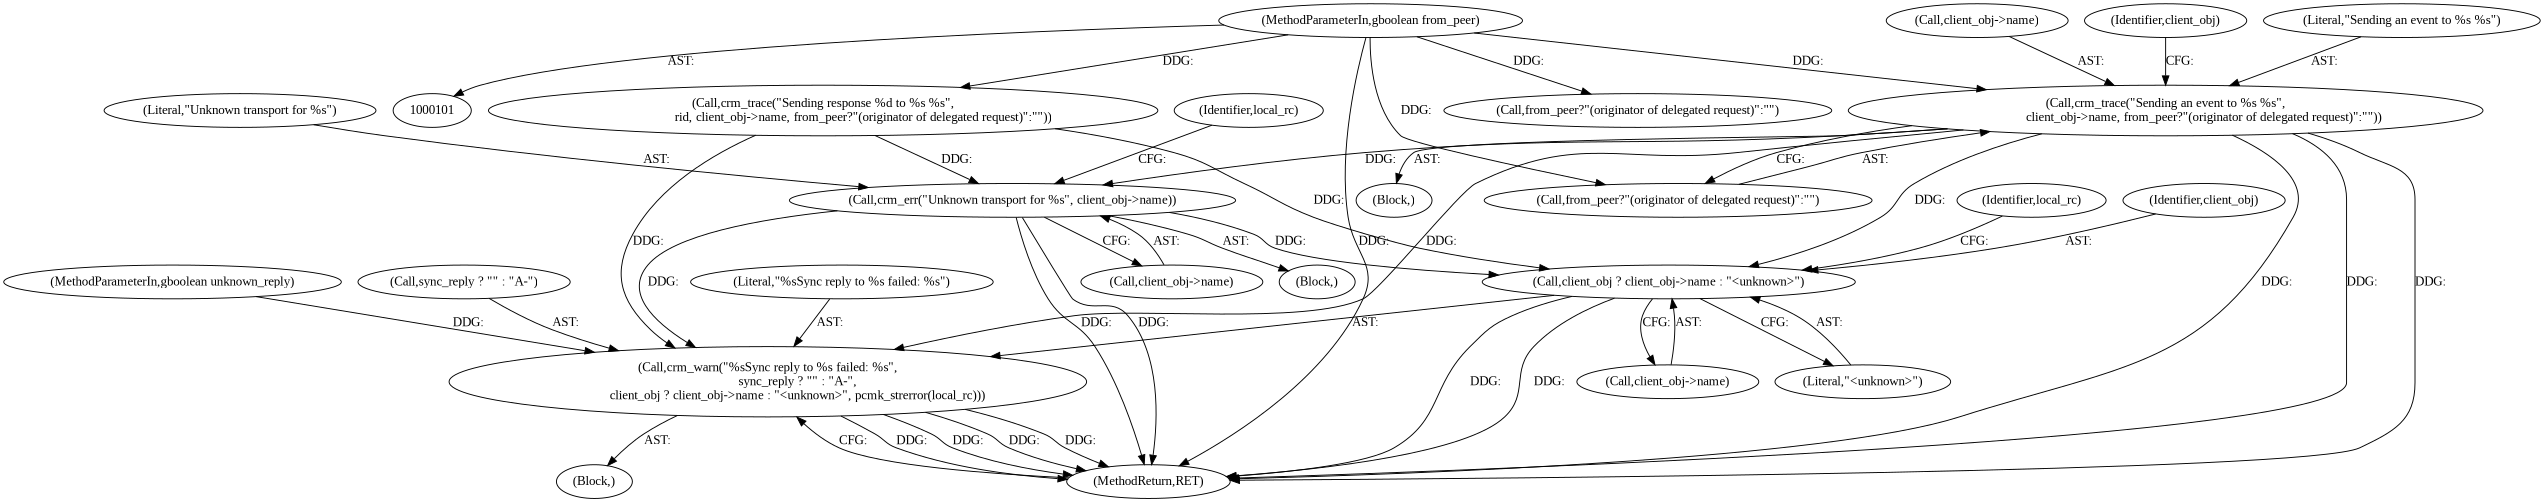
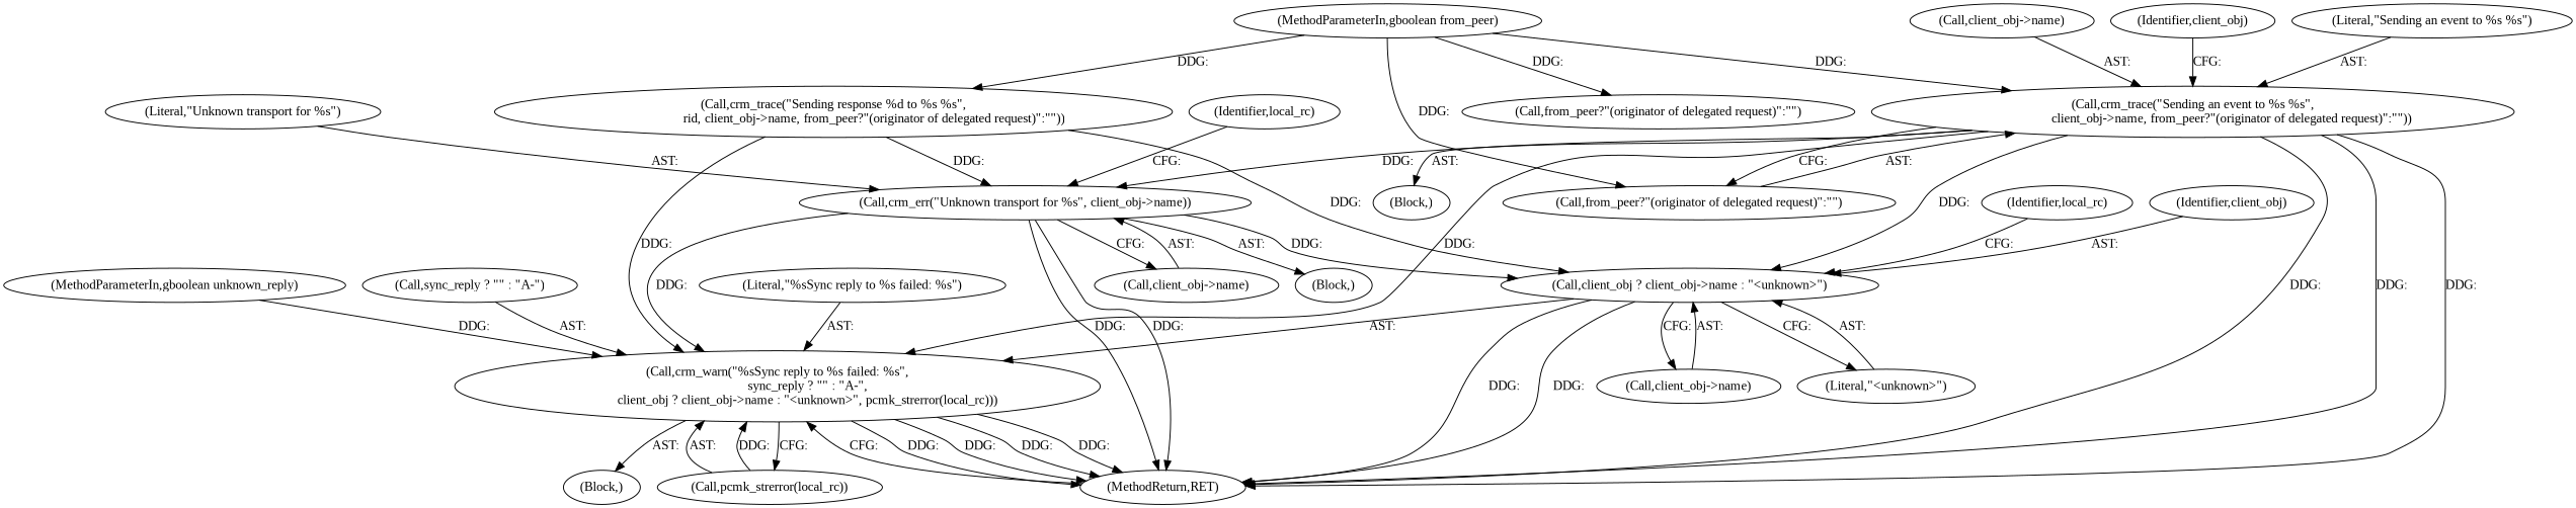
  digraph {
    fontname="Liberation Serif"
    node [fontname="Liberation Serif"]
    edge [fontname="Liberation Serif"]
    n1 [label="(Call,crm_trace(\"Sending an event to %s %s\",\n                      client_obj->name, from_peer?\"(originator of delegated request)\":\"\"))"]
    n2 [label="(Call,crm_err(\"Unknown transport for %s\", client_obj->name))"]
    n3 [label="(Call,crm_warn(\"%sSync reply to %s failed: %s\",\n                 sync_reply ? \"\" : \"A-\",\n                 client_obj ? client_obj->name : \"<unknown>\", pcmk_strerror(local_rc)))"]
    n4 [label="(Call,client_obj ? client_obj->name : \"<unknown>\")"]
    n5 [label="(Call,from_peer?\"(originator of delegated request)\":\"\")"]
    n6 [label="(Block,)"]
    n7 [label="(MethodReturn,RET)"]
    n8 [label="(Call,client_obj->name)"]
    n9 [label="(Block,)"]
    n10 [label="(Block,)"]
+   n11 [label="(Call,pcmk_strerror(local_rc))"]
    n12 [label="(Literal,\"<unknown>\")"]
    n13 [label="(Call,client_obj->name)"]
    n14 [label="(MethodParameterIn,gboolean from_peer)"]
    n15 [label="(Call,from_peer?\"(originator of delegated request)\":\"\")"]
    n16 [label="(Call,crm_trace(\"Sending response %d to %s %s\",\n                       rid, client_obj->name, from_peer?\"(originator of delegated request)\":\"\"))"]
-   1000101
    n18 [label="(Identifier,local_rc)"]
    n19 [label="(Identifier,local_rc)"]
    n20 [label="(Literal,\"Unknown transport for %s\")"]
    n21 [label="(Literal,\"Sending an event to %s %s\")"]
    n22 [label="(Call,sync_reply ? \"\" : \"A-\")"]
    n23 [label="(Call,client_obj->name)"]
    n24 [label="(Literal,\"%sSync reply to %s failed: %s\")"]
    n25 [label="(Identifier,client_obj)"]
    n26 [label="(Identifier,client_obj)"]
    n27 [label="(MethodParameterIn,gboolean unknown_reply)"]
    n1 -> n2 [label="DDG: "]
    n1 -> n3 [label="DDG: "]
    n1 -> n4 [label="DDG: "]
    n1 -> n5 [label="CFG: "]
    n1 -> n6 [label="AST: "]
    n1 -> n7 [label="DDG: "]
    n1 -> n7 [label="DDG: "]
    n1 -> n7 [label="DDG: "]
    n2 -> n3 [label="DDG: "]
    n2 -> n4 [label="DDG: "]
    n2 -> n7 [label="DDG: "]
    n2 -> n7 [label="DDG: "]
    n2 -> n8 [label="CFG: "]
    n2 -> n9 [label="AST: "]
    n3 -> n7 [label="DDG: "]
    n3 -> n7 [label="DDG: "]
    n3 -> n7 [label="DDG: "]
    n3 -> n7 [label="DDG: "]
    n3 -> n10 [label="AST: "]
+   n3 -> n11 [label="CFG: "]
    n4 -> n3 [label="AST: "]
    n4 -> n7 [label="DDG: "]
    n4 -> n7 [label="DDG: "]
    n4 -> n12 [label="CFG: "]
    n4 -> n13 [label="CFG: "]
    n5 -> n1 [label="AST: "]
    n7 -> n3 [label="CFG: "]
    n8 -> n2 [label="AST: "]
+   n11 -> n3 [label="AST: "]
+   n11 -> n3 [label="DDG: "]
    n12 -> n4 [label="AST: "]
    n13 -> n4 [label="AST: "]
    n14 -> n1 [label="DDG: "]
    n14 -> n5 [label="DDG: "]
-   n14 -> n7 [label="DDG: "]
    n14 -> n15 [label="DDG: "]
    n14 -> n16 [label="DDG: "]
-   n14 -> 1000101 [label="AST: "]
    n16 -> n2 [label="DDG: "]
    n16 -> n3 [label="DDG: "]
    n16 -> n4 [label="DDG: "]
    n18 -> n2 [label="CFG: "]
    n19 -> n4 [label="CFG: "]
    n20 -> n2 [label="AST: "]
    n21 -> n1 [label="AST: "]
    n22 -> n3 [label="AST: "]
    n23 -> n1 [label="AST: "]
    n24 -> n3 [label="AST: "]
    n25 -> n1 [label="CFG: "]
    n26 -> n4 [label="AST: "]
    n27 -> n3 [label="DDG: "]
  }
